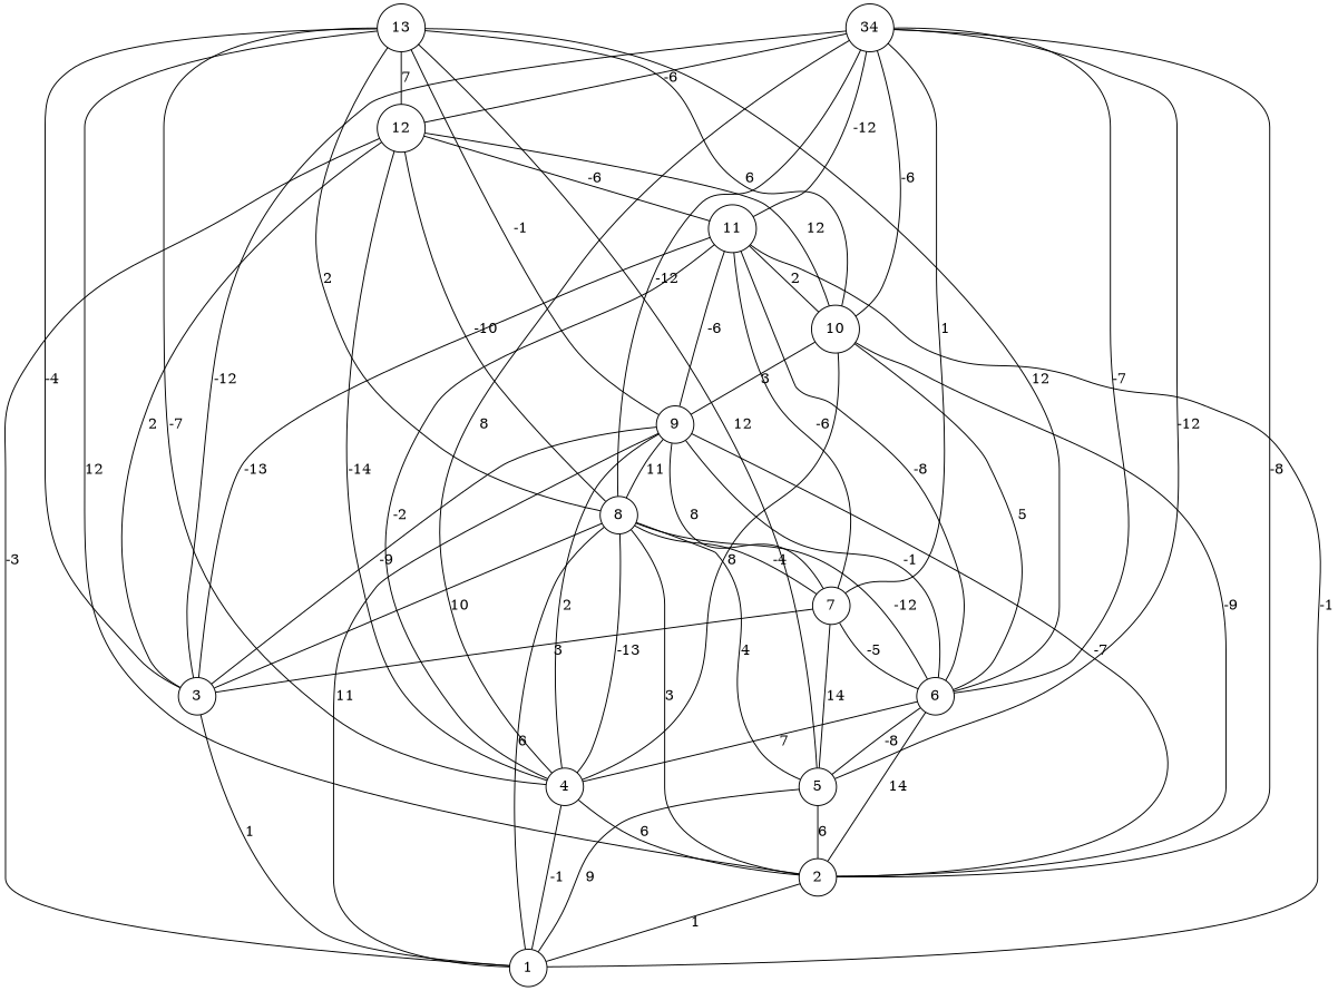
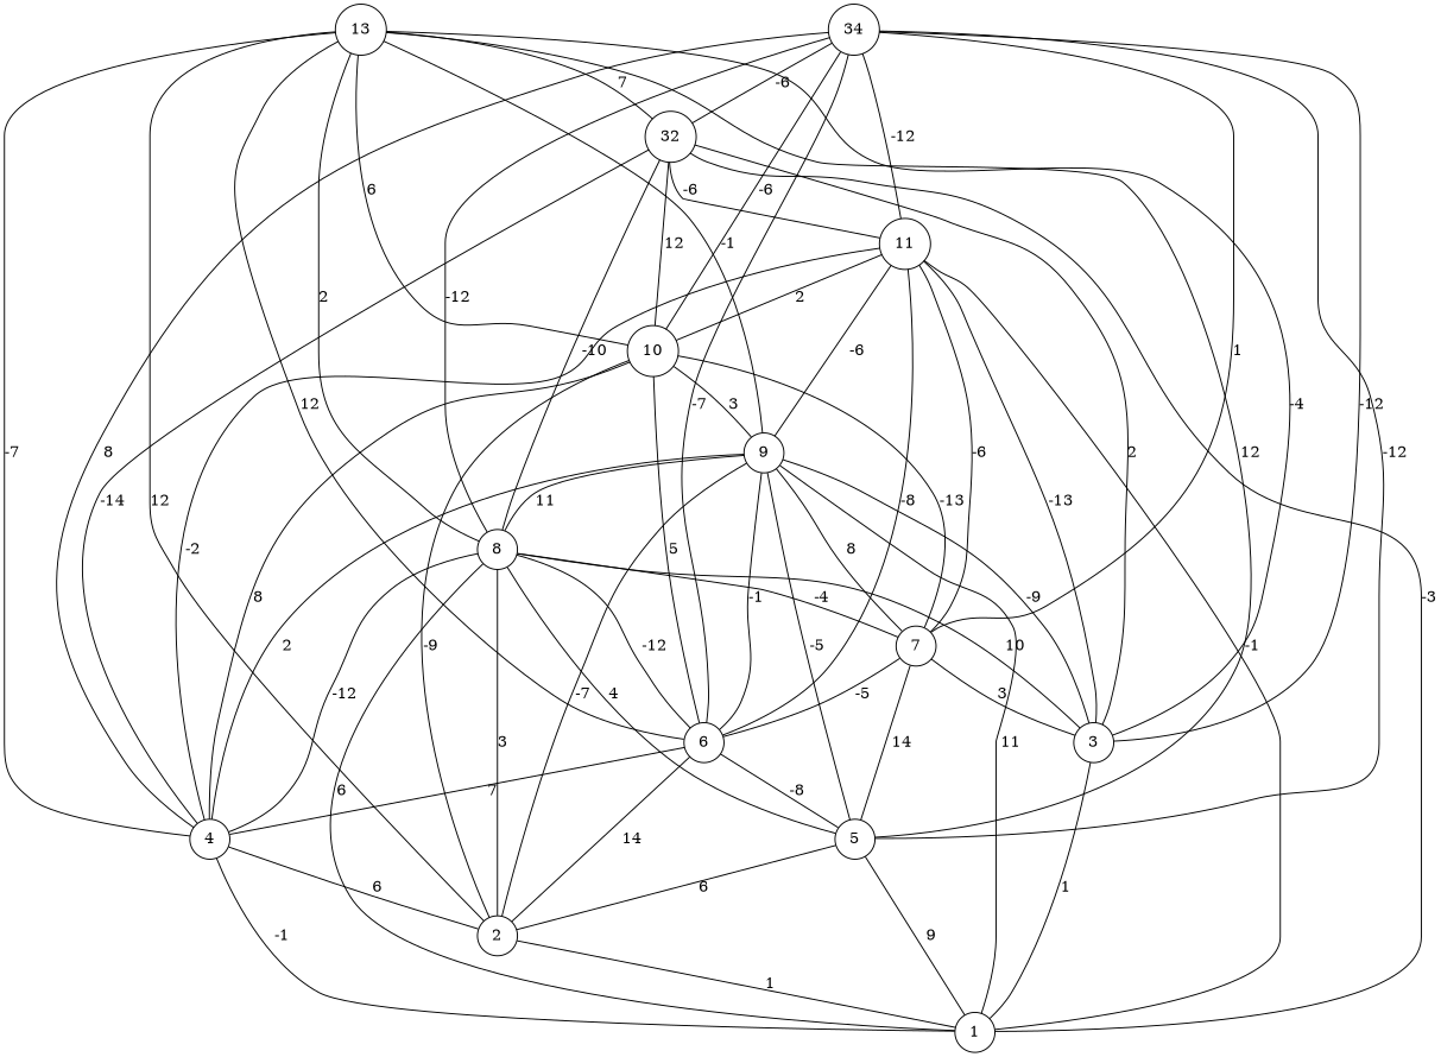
  graph {
    fontname="Helvetica,Arial,sans-serif"
    node [shape=circle]
    n1 [label=34]
    2
    3
    4
    5
    6
    7
    8
    10
    11
-   12
+   12 [label=32]
    1
    9
    13
-   n1 -- 2 [label=-8]
    n1 -- 3 [label=-12]
    n1 -- 4 [label=8]
    n1 -- 5 [label=-12]
    n1 -- 6 [label=-7]
    n1 -- 7 [label=1]
    n1 -- 8 [label=-12]
    n1 -- 10 [label=-6]
    n1 -- 11 [label=-12]
    n1 -- 12 [label=-6]
    2 -- 1 [label=1]
    3 -- 1 [label=1]
    4 -- 2 [label=6]
    4 -- 1 [label=-1]
    5 -- 2 [label=6]
    5 -- 1 [label=9]
    6 -- 2 [label=14]
    6 -- 4 [label=7]
    6 -- 5 [label=-8]
    7 -- 3 [label=3]
    7 -- 5 [label=14]
    7 -- 6 [label=-5]
    8 -- 2 [label=3]
    8 -- 3 [label=10]
-   8 -- 4 [label=-13]
+   8 -- 4 [label=-12]
    8 -- 5 [label=4]
    8 -- 6 [label=-12]
    8 -- 7 [label=-4]
    8 -- 1 [label=6]
    10 -- 2 [label=-9]
    10 -- 4 [label=8]
    10 -- 6 [label=5]
+   10 -- 7 [label=-13]
    10 -- 9 [label=3]
    11 -- 3 [label=-13]
    11 -- 4 [label=-2]
    11 -- 6 [label=-8]
    11 -- 7 [label=-6]
    11 -- 10 [label=2]
    11 -- 1 [label=-1]
    11 -- 9 [label=-6]
    12 -- 3 [label=2]
    12 -- 4 [label=-14]
    12 -- 8 [label=-10]
    12 -- 10 [label=12]
    12 -- 11 [label=-6]
    12 -- 1 [label=-3]
    9 -- 2 [label=-7]
    9 -- 3 [label=-9]
    9 -- 4 [label=2]
+   9 -- 5 [label=-5]
    9 -- 6 [label=-1]
    9 -- 7 [label=8]
    9 -- 8 [label=11]
    9 -- 1 [label=11]
    13 -- 2 [label=12]
    13 -- 3 [label=-4]
    13 -- 4 [label=-7]
    13 -- 5 [label=12]
    13 -- 6 [label=12]
    13 -- 8 [label=2]
    13 -- 10 [label=6]
    13 -- 12 [label=7]
    13 -- 9 [label=-1]
  }
